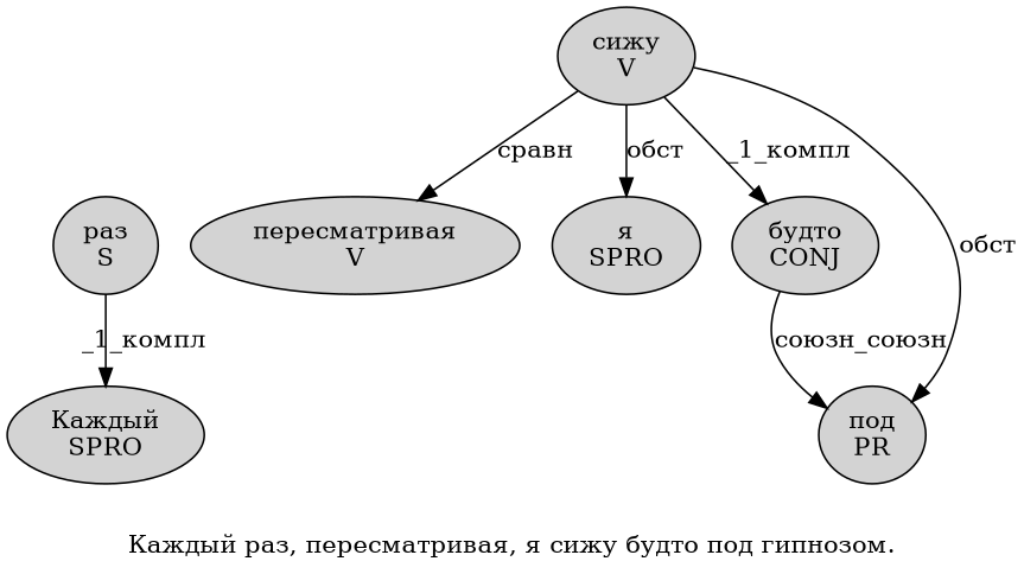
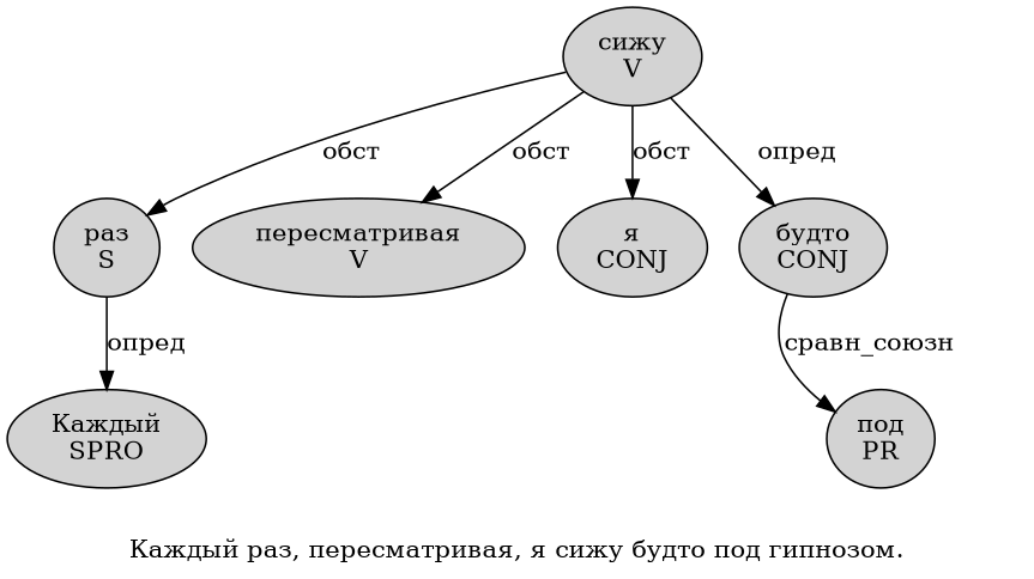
  digraph {
    label="Каждый раз, пересматривая, я сижу будто под гипнозом."
    node [fillcolor=lightgray penwidth=1 shape=ellipse style=filled]
    n1 [label="Каждый\nSPRO"]
    n2 [label="раз\nS"]
    n3 [label="пересматривая\nV"]
-   n4 [label="я\nSPRO"]
+   n4 [label="я\nCONJ"]
    n5 [label="сижу\nV"]
    n6 [label="будто\nCONJ"]
    n7 [label="под\nPR"]
-   n2 -> n1 [label="_1_компл"]
-   n5 -> n7 [label="обст"]
-   n5 -> n3 [label="сравн"]
+   n2 -> n1 [label="опред"]
+   n5 -> n2 [label="обст"]
+   n5 -> n3 [label="обст"]
    n5 -> n4 [label="обст"]
-   n5 -> n6 [label="_1_компл"]
-   n6 -> n7 [label="союзн_союзн"]
+   n5 -> n6 [label="опред"]
+   n6 -> n7 [label="сравн_союзн"]
  }
